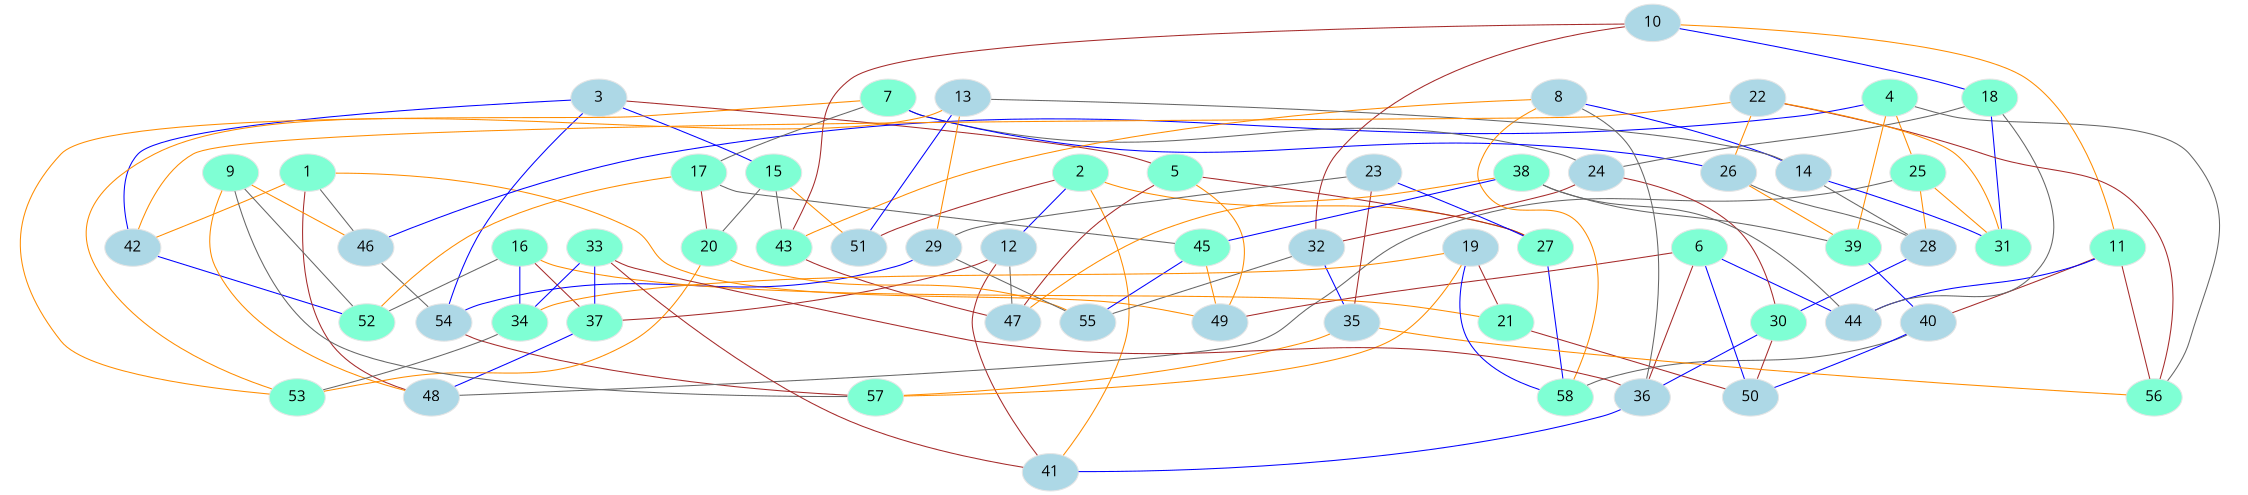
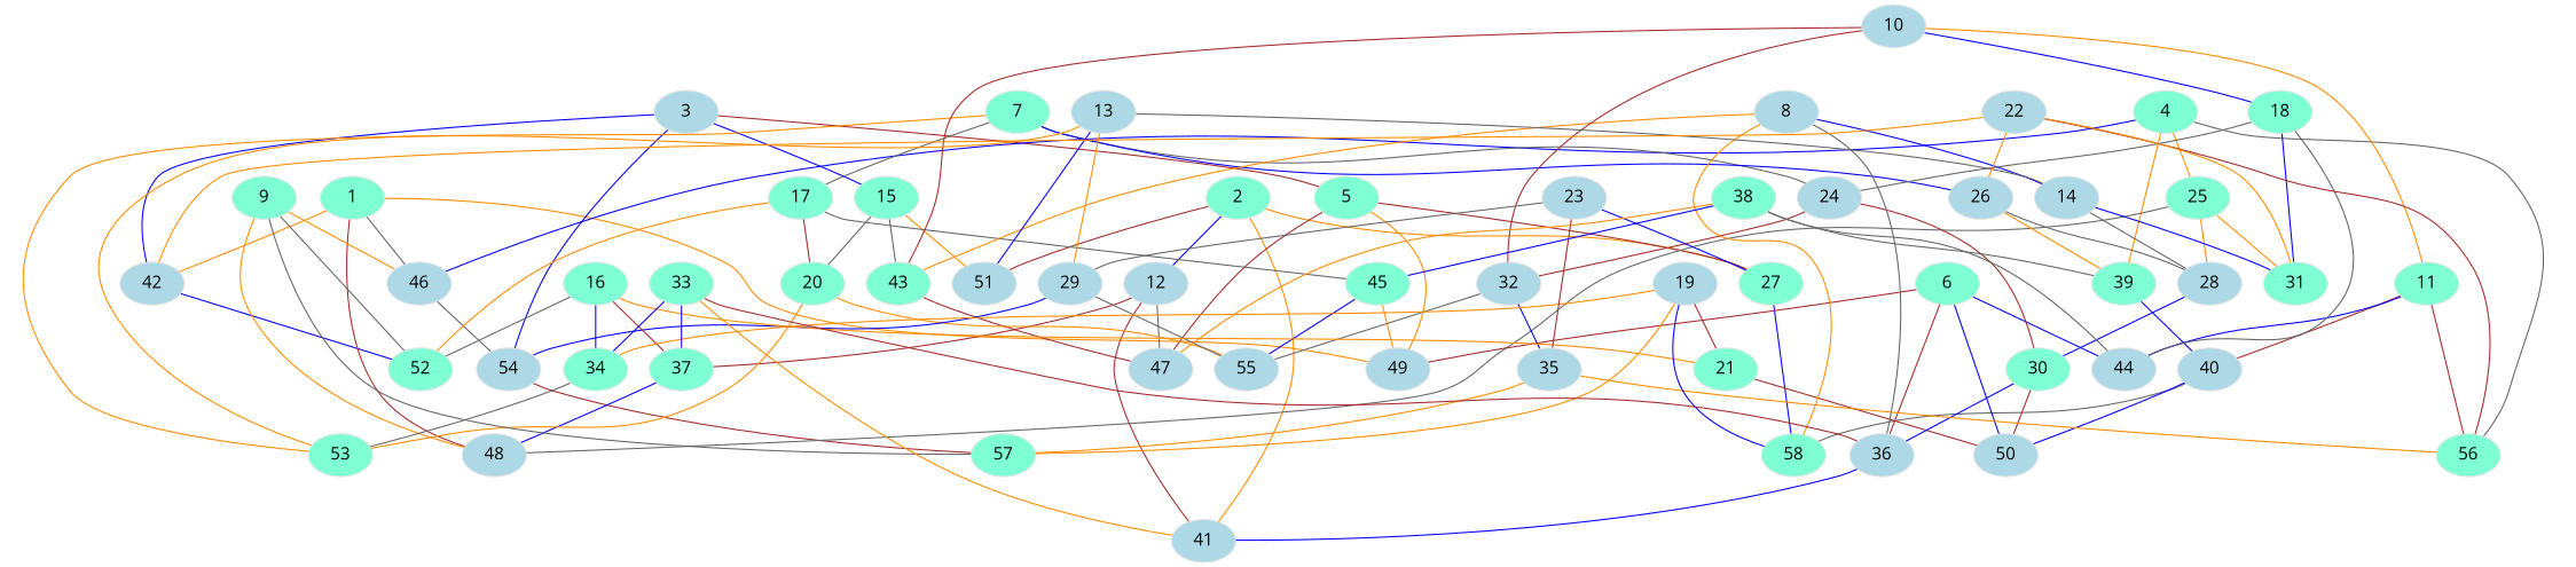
  graph {
    fontname="Open Sans"
    node [color=gray90 fillcolor=aquamarine fontname="Open Sans" style=filled]
    edge [color=darkorange fontname="Open Sans"]
    42 [fillcolor=lightblue]
    1
    46 [fillcolor=lightblue]
    48 [fillcolor=lightblue]
    49 [fillcolor=lightblue]
    52
    54 [fillcolor=lightblue]
    12 [fillcolor=lightblue]
    2
    27
    41 [fillcolor=lightblue]
    51 [fillcolor=lightblue]
    47 [fillcolor=lightblue]
    37
    58
    3 [fillcolor=lightblue]
    5
    15
    43
    20
    57
    4
    25
    39
    56
    28 [fillcolor=lightblue]
    31
    40 [fillcolor=lightblue]
    6
    44 [fillcolor=lightblue]
    50 [fillcolor=lightblue]
    36 [fillcolor=lightblue]
    21
    7
    17
    24 [fillcolor=lightblue]
    26 [fillcolor=lightblue]
    53
    45
    32 [fillcolor=lightblue]
    30
    8 [fillcolor=lightblue]
    14 [fillcolor=lightblue]
    9
    10 [fillcolor=lightblue]
    11
    18
    55 [fillcolor=lightblue]
    35 [fillcolor=lightblue]
    13 [fillcolor=lightblue]
    29 [fillcolor=lightblue]
    16
    34
    19 [fillcolor=lightblue]
    22 [fillcolor=lightblue]
    23 [fillcolor=lightblue]
    33
    38
    42 -- 52 [color=blue]
    1 -- 42
    1 -- 46 [color=gray40]
    1 -- 48 [color=brown]
    1 -- 49
    46 -- 54 [color=gray40]
    54 -- 57 [color=brown]
    12 -- 41 [color=brown]
    12 -- 47 [color=gray40]
    12 -- 37 [color=brown]
    2 -- 12 [color=blue]
    2 -- 27
    2 -- 41
    2 -- 51 [color=brown]
    27 -- 58 [color=blue]
    37 -- 48 [color=blue]
    3 -- 42 [color=blue]
    3 -- 54 [color=blue]
    3 -- 5 [color=brown]
    3 -- 15 [color=blue]
    5 -- 49
    5 -- 27 [color=brown]
    5 -- 47 [color=brown]
    15 -- 51
    15 -- 43 [color=gray40]
    15 -- 20 [color=gray40]
    43 -- 47 [color=brown]
    20 -- 53
    20 -- 55
    4 -- 46 [color=blue]
    4 -- 25
    4 -- 39
    4 -- 56 [color=gray40]
    25 -- 48 [color=gray40]
    25 -- 28
    25 -- 31
    39 -- 40 [color=blue]
    28 -- 30 [color=blue]
    40 -- 58 [color=gray40]
    40 -- 50 [color=blue]
    6 -- 49 [color=brown]
    6 -- 44 [color=blue]
    6 -- 50 [color=blue]
    6 -- 36 [color=brown]
    36 -- 41 [color=blue]
    21 -- 50 [color=brown]
    7 -- 17 [color=gray40]
    7 -- 24 [color=gray40]
    7 -- 26 [color=blue]
    7 -- 53
    17 -- 52
    17 -- 20 [color=brown]
    17 -- 45 [color=gray40]
    24 -- 32 [color=brown]
    24 -- 30 [color=brown]
    26 -- 39
    26 -- 28 [color=gray40]
    45 -- 49
    45 -- 55 [color=blue]
    32 -- 55 [color=gray40]
    32 -- 35 [color=blue]
    30 -- 50 [color=brown]
    30 -- 36 [color=blue]
    8 -- 58
    8 -- 43
    8 -- 36 [color=gray40]
    8 -- 14 [color=blue]
    14 -- 28 [color=gray40]
    14 -- 31 [color=blue]
    9 -- 46
    9 -- 48
    9 -- 52 [color=gray40]
    9 -- 57 [color=gray40]
    10 -- 43 [color=brown]
    10 -- 32 [color=brown]
    10 -- 11
    10 -- 18 [color=blue]
    11 -- 56 [color=brown]
    11 -- 40 [color=brown]
    11 -- 44 [color=blue]
    18 -- 31 [color=blue]
    18 -- 44 [color=gray40]
    18 -- 24 [color=gray40]
    35 -- 57
    35 -- 56
    13 -- 51 [color=blue]
    13 -- 53
    13 -- 14 [color=gray40]
    13 -- 29
    29 -- 54 [color=blue]
    29 -- 55 [color=gray40]
    16 -- 52 [color=gray40]
    16 -- 37 [color=brown]
    16 -- 21
    16 -- 34 [color=blue]
    34 -- 53 [color=gray40]
    19 -- 58 [color=blue]
    19 -- 57
    19 -- 21 [color=brown]
    19 -- 34
    22 -- 42
    22 -- 56 [color=brown]
    22 -- 31
    22 -- 26
    23 -- 27 [color=blue]
    23 -- 35 [color=brown]
    23 -- 29 [color=gray40]
-   33 -- 41 [color=brown]
+   33 -- 41
    33 -- 37 [color=blue]
    33 -- 36 [color=brown]
    33 -- 34 [color=blue]
    38 -- 47
    38 -- 39 [color=gray40]
    38 -- 44 [color=gray40]
    38 -- 45 [color=blue]
  }
